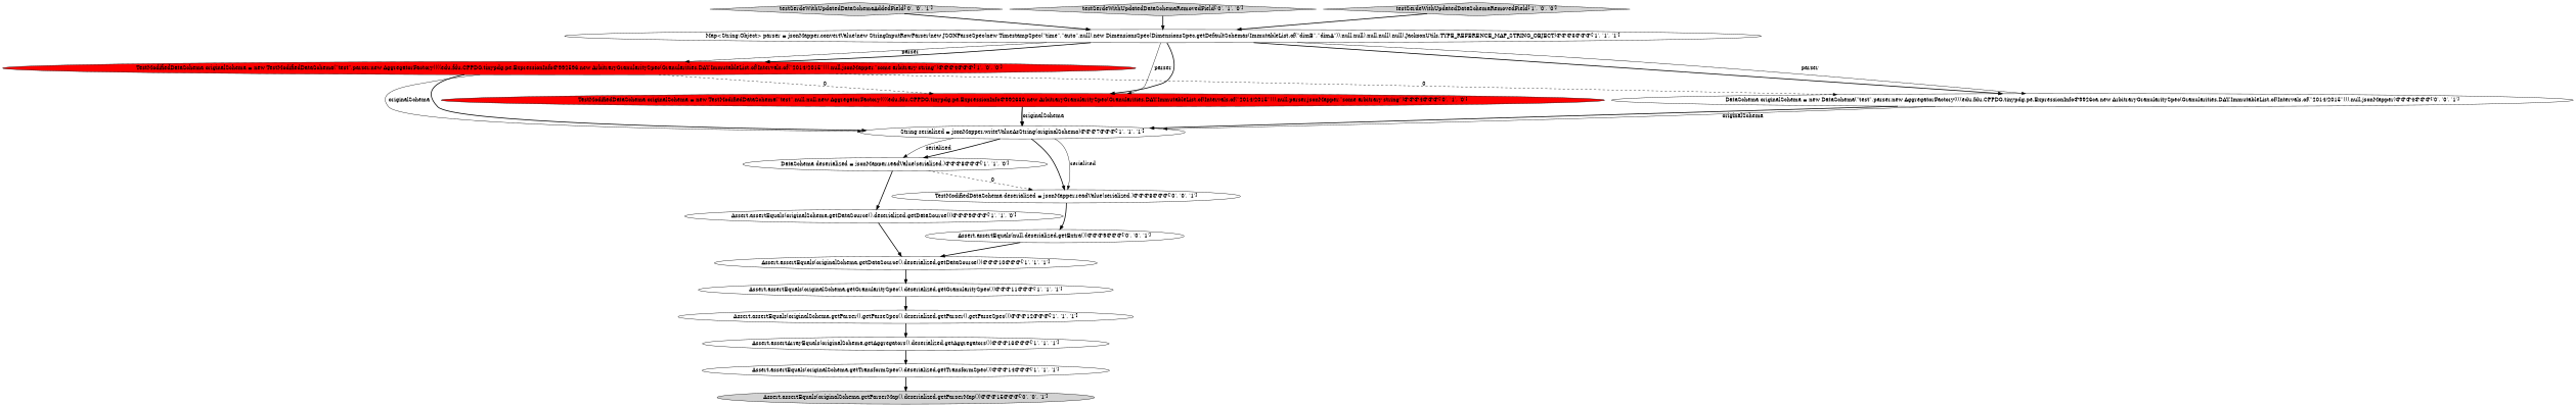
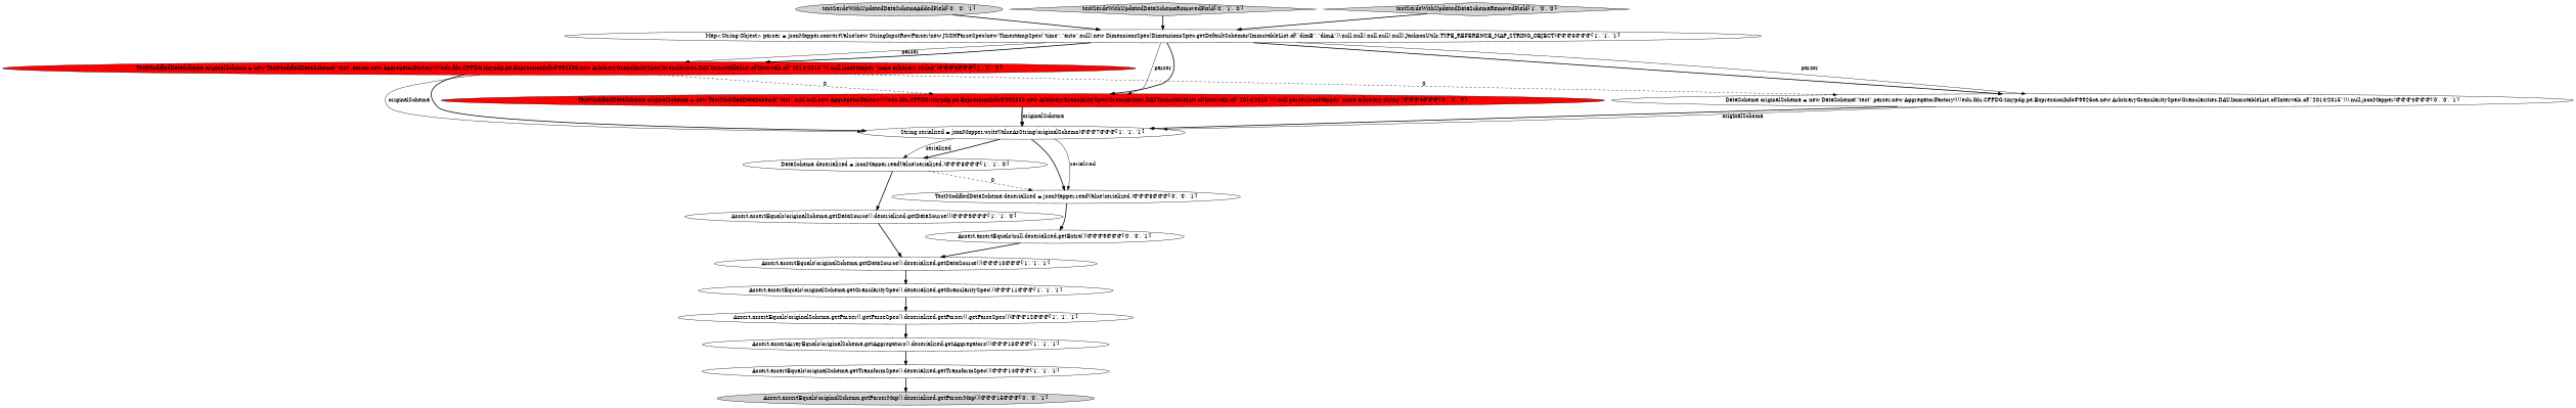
  digraph {
    node [fillcolor=white shape=ellipse style=filled]
    edge [style=bold]
    n1 [fillcolor=lightgray label="Assert.assertEquals(originalSchema.getParserMap(),deserialized.getParserMap())@@@15@@@['0', '0', '1']"]
-   n2 [fillcolor=lightgray label="testSerdeWithUpdatedDataSchemaAddedField['0', '0', '1']" shape=diamond]
+   n2 [fillcolor=lightgray label="testSerdeWithUpdatedDataSchemaAddedField['0', '0', '1']"]
    n3 [label="Map<String,Object> parser = jsonMapper.convertValue(new StringInputRowParser(new JSONParseSpec(new TimestampSpec(\"time\",\"auto\",null),new DimensionsSpec(DimensionsSpec.getDefaultSchemas(ImmutableList.of(\"dimB\",\"dimA\")),null,null),null,null),null),JacksonUtils.TYPE_REFERENCE_MAP_STRING_OBJECT)@@@3@@@['1', '1', '1']"]
    n4 [fillcolor=lightgray label="testSerdeWithUpdatedDataSchemaRemovedField['0', '1', '0']" shape=diamond]
    n5 [label="Assert.assertEquals(originalSchema.getGranularitySpec(),deserialized.getGranularitySpec())@@@11@@@['1', '1', '1']"]
    n6 [label="Assert.assertEquals(originalSchema.getParser().getParseSpec(),deserialized.getParser().getParseSpec())@@@12@@@['1', '1', '1']"]
    n7 [label="Assert.assertArrayEquals(originalSchema.getAggregators(),deserialized.getAggregators())@@@13@@@['1', '1', '1']"]
    n8 [label="Assert.assertEquals(null,deserialized.getExtra())@@@9@@@['0', '0', '1']"]
    n9 [label="Assert.assertEquals(originalSchema.getDataSource(),deserialized.getDataSource())@@@10@@@['1', '1', '1']"]
    n10 [fillcolor=lightgray label="testSerdeWithUpdatedDataSchemaRemovedField['1', '0', '0']" shape=diamond]
    n11 [label="DataSchema deserialized = jsonMapper.readValue(serialized,)@@@8@@@['1', '1', '0']"]
    n12 [label="TestModifiedDataSchema deserialized = jsonMapper.readValue(serialized,)@@@8@@@['0', '0', '1']"]
    n13 [label="Assert.assertEquals(originalSchema.getDataSource(),deserialized.getDataSource())@@@9@@@['1', '1', '0']"]
    n14 [label="String serialized = jsonMapper.writeValueAsString(originalSchema)@@@7@@@['1', '1', '1']"]
    n15 [fillcolor=red label="TestModifiedDataSchema originalSchema = new TestModifiedDataSchema(\"test\",parser,new AggregatorFactory((((edu.fdu.CPPDG.tinypdg.pe.ExpressionInfo@992596,new ArbitraryGranularitySpec(Granularities.DAY,ImmutableList.of(Intervals.of(\"2014/2015\"))),null,jsonMapper,\"some arbitrary string\")@@@4@@@['1', '0', '0']"]
    n16 [fillcolor=red label="TestModifiedDataSchema originalSchema = new TestModifiedDataSchema(\"test\",null,null,new AggregatorFactory((((edu.fdu.CPPDG.tinypdg.pe.ExpressionInfo@992630,new ArbitraryGranularitySpec(Granularities.DAY,ImmutableList.of(Intervals.of(\"2014/2015\"))),null,parser,jsonMapper,\"some arbitrary string\")@@@4@@@['0', '1', '0']"]
    n17 [label="DataSchema originalSchema = new DataSchema(\"test\",parser,new AggregatorFactory((((edu.fdu.CPPDG.tinypdg.pe.ExpressionInfo@9926ca,new ArbitraryGranularitySpec(Granularities.DAY,ImmutableList.of(Intervals.of(\"2014/2015\"))),null,jsonMapper)@@@4@@@['0', '0', '1']"]
    n18 [label="Assert.assertEquals(originalSchema.getTransformSpec(),deserialized.getTransformSpec())@@@14@@@['1', '1', '1']"]
    n2 -> n3
    n3 -> n15 [label=parser style=solid]
    n3 -> n15
    n3 -> n16 [label=parser style=solid]
    n3 -> n16
    n3 -> n17
    n3 -> n17 [label=parser style=solid]
    n4 -> n3
    n5 -> n6
    n6 -> n7
    n7 -> n18
    n8 -> n9
    n9 -> n5
    n10 -> n3
    n11 -> n12 [label=0 style=dashed]
    n11 -> n13
    n12 -> n8
    n13 -> n9
    n14 -> n11
    n14 -> n11 [label=serialized style=solid]
    n14 -> n12 [label=serialized style=solid]
    n14 -> n12
    n15 -> n14
    n15 -> n14 [label=originalSchema style=solid]
    n15 -> n16 [label=0 style=dashed]
    n15 -> n17 [label=0 style=dashed]
    n16 -> n14
    n16 -> n14 [label=originalSchema style=solid]
    n17 -> n14
    n17 -> n14 [label=originalSchema style=solid]
    n18 -> n1
  }
